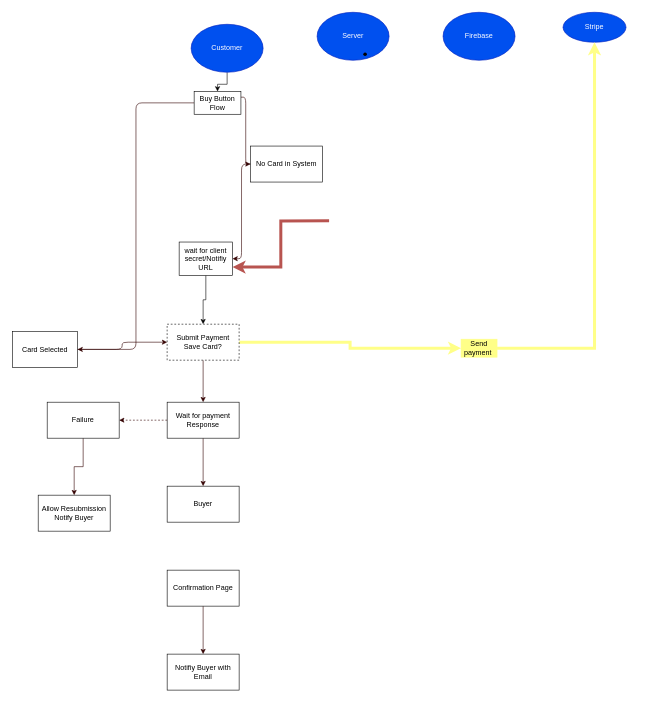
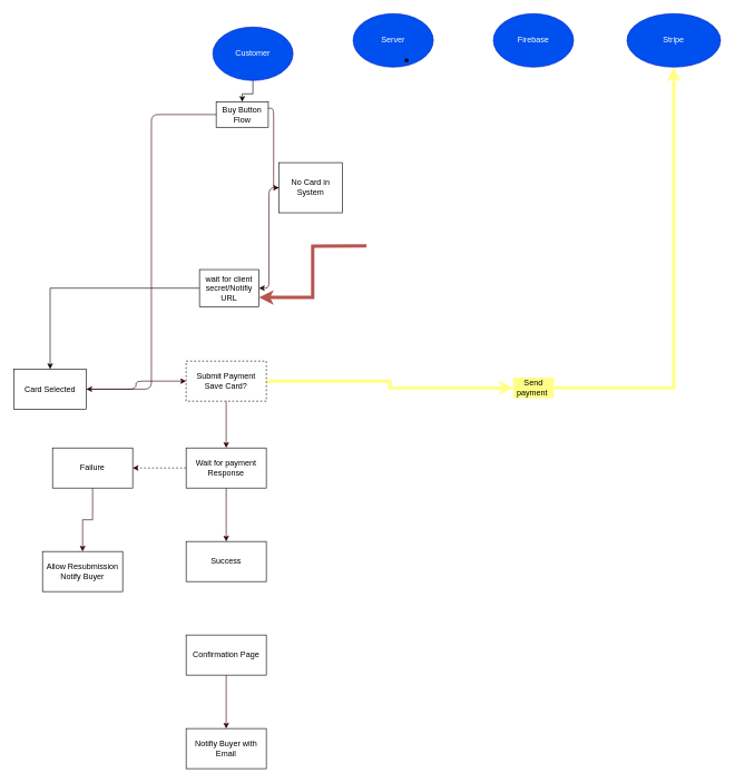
  <mxCell id="0" />
  <mxCell id="1" parent="0" />
  <mxCell id="2" style="edgeStyle=orthogonalEdgeStyle;rounded=0;orthogonalLoop=1;jettySize=auto;html=1;" edge="1" parent="1" source="3" target="28"><mxGeometry relative="1" as="geometry" /></mxCell>
  <mxCell id="3" value="Customer" style="ellipse;whiteSpace=wrap;html=1;fillColor=#0050ef;strokeColor=#001DBC;fontColor=#ffffff;" vertex="1" parent="1"><mxGeometry x="318" y="40" width="120" height="80" as="geometry" /></mxCell>
  <mxCell id="4" value="Server" style="ellipse;whiteSpace=wrap;html=1;fillColor=#0050ef;strokeColor=#001DBC;fontColor=#ffffff;" vertex="1" parent="1"><mxGeometry x="528" y="20" width="120" height="80" as="geometry" /></mxCell>
- <mxCell id="5" value="" style="edgeStyle=orthogonalEdgeStyle;rounded=0;orthogonalLoop=1;jettySize=auto;html=1;" edge="1" parent="1" source="6" target="10"><mxGeometry relative="1" as="geometry" /></mxCell>
+ <mxCell id="5" value="" style="edgeStyle=orthogonalEdgeStyle;rounded=0;orthogonalLoop=1;jettySize=auto;html=1;" edge="1" parent="1" source="6" target="30"><mxGeometry relative="1" as="geometry" /></mxCell>
  <mxCell id="6" value="wait for client secret/Notifiy URL" style="whiteSpace=wrap;html=1;" vertex="1" parent="1"><mxGeometry x="298" y="403" width="89" height="55.63" as="geometry" /></mxCell>
  <mxCell id="7" value="Firebase" style="ellipse;whiteSpace=wrap;html=1;fillColor=#0050ef;strokeColor=#001DBC;fontColor=#ffffff;" vertex="1" parent="1"><mxGeometry x="738" y="20" width="120" height="80" as="geometry" /></mxCell>
  <mxCell id="8" style="edgeStyle=orthogonalEdgeStyle;rounded=0;orthogonalLoop=1;jettySize=auto;html=1;fillColor=#ffff88;strokeColor=#FFFF88;strokeWidth=5;" edge="1" parent="1" source="10" target="18"><mxGeometry relative="1" as="geometry" /></mxCell>
  <mxCell id="9" style="edgeStyle=orthogonalEdgeStyle;rounded=0;orthogonalLoop=1;jettySize=auto;html=1;strokeColor=#330000;strokeWidth=1;" edge="1" parent="1" source="10" target="16"><mxGeometry relative="1" as="geometry" /></mxCell>
  <mxCell id="10" value="Submit Payment&lt;br&gt;Save Card?" style="whiteSpace=wrap;html=1;dashed=1;" vertex="1" parent="1"><mxGeometry x="278" y="540" width="120" height="60" as="geometry" /></mxCell>
  <mxCell id="11" style="edgeStyle=orthogonalEdgeStyle;rounded=0;orthogonalLoop=1;jettySize=auto;html=1;entryX=1;entryY=0.75;entryDx=0;entryDy=0;strokeColor=#B85450;strokeWidth=5;" edge="1" parent="1" target="6"><mxGeometry relative="1" as="geometry"><mxPoint x="548" y="367.5" as="sourcePoint" /></mxGeometry></mxCell>
  <mxCell id="12" value="" style="shape=waypoint;sketch=0;size=6;pointerEvents=1;points=[];fillColor=none;resizable=0;rotatable=0;perimeter=centerPerimeter;snapToPoint=1;" vertex="1" parent="1"><mxGeometry x="588" y="70" width="40" height="40" as="geometry" /></mxCell>
- <mxCell id="13" value="Stripe" style="ellipse;whiteSpace=wrap;html=1;fillColor=#0050ef;strokeColor=#001DBC;fontColor=#ffffff;" vertex="1" parent="1"><mxGeometry x="938" y="20" width="105" height="50" as="geometry" /></mxCell>
+ <mxCell id="13" value="Stripe" style="ellipse;whiteSpace=wrap;html=1;fillColor=#0050ef;strokeColor=#001DBC;fontColor=#ffffff;" vertex="1" parent="1"><mxGeometry x="938" y="20" width="140" height="80" as="geometry" /></mxCell>
  <mxCell id="14" value="" style="edgeStyle=orthogonalEdgeStyle;rounded=0;orthogonalLoop=1;jettySize=auto;html=1;strokeColor=#330000;strokeWidth=1;dashed=1;" edge="1" parent="1" source="16" target="20"><mxGeometry relative="1" as="geometry" /></mxCell>
  <mxCell id="15" value="" style="edgeStyle=orthogonalEdgeStyle;rounded=0;orthogonalLoop=1;jettySize=auto;html=1;strokeColor=#330000;strokeWidth=1;" edge="1" parent="1" source="16" target="22"><mxGeometry relative="1" as="geometry" /></mxCell>
  <mxCell id="16" value="Wait for payment Response" style="whiteSpace=wrap;html=1;" vertex="1" parent="1"><mxGeometry x="278" y="670" width="120" height="60" as="geometry" /></mxCell>
  <mxCell id="17" style="edgeStyle=orthogonalEdgeStyle;rounded=0;orthogonalLoop=1;jettySize=auto;html=1;strokeColor=#FFFF88;strokeWidth=5;" edge="1" parent="1" source="18" target="13"><mxGeometry relative="1" as="geometry" /></mxCell>
  <mxCell id="18" value="Send payment&amp;nbsp;" style="text;html=1;strokeColor=#FFFF88;fillColor=#FFFF88;align=center;verticalAlign=middle;whiteSpace=wrap;rounded=0;" vertex="1" parent="1"><mxGeometry x="768" y="565" width="60" height="30" as="geometry" /></mxCell>
  <mxCell id="19" value="" style="edgeStyle=orthogonalEdgeStyle;rounded=0;orthogonalLoop=1;jettySize=auto;html=1;strokeColor=#330000;strokeWidth=1;" edge="1" parent="1" source="20" target="21"><mxGeometry relative="1" as="geometry" /></mxCell>
  <mxCell id="20" value="Failure" style="whiteSpace=wrap;html=1;" vertex="1" parent="1"><mxGeometry x="78" y="670" width="120" height="60" as="geometry" /></mxCell>
  <mxCell id="21" value="Allow Resubmission&lt;br&gt;Notify Buyer" style="whiteSpace=wrap;html=1;" vertex="1" parent="1"><mxGeometry x="63" y="825" width="120" height="60" as="geometry" /></mxCell>
- <mxCell id="22" value="Buyer" style="whiteSpace=wrap;html=1;" vertex="1" parent="1"><mxGeometry x="278" y="810" width="120" height="60" as="geometry" /></mxCell>
+ <mxCell id="22" value="Success" style="whiteSpace=wrap;html=1;" vertex="1" parent="1"><mxGeometry x="278" y="810" width="120" height="60" as="geometry" /></mxCell>
  <mxCell id="23" value="" style="edgeStyle=orthogonalEdgeStyle;rounded=0;orthogonalLoop=1;jettySize=auto;html=1;strokeColor=#330000;strokeWidth=1;" edge="1" parent="1" source="24" target="25"><mxGeometry relative="1" as="geometry" /></mxCell>
  <mxCell id="24" value="Confirmation Page" style="whiteSpace=wrap;html=1;" vertex="1" parent="1"><mxGeometry x="278" y="950" width="120" height="60" as="geometry" /></mxCell>
  <mxCell id="25" value="Notifiy Buyer with Email" style="whiteSpace=wrap;html=1;" vertex="1" parent="1"><mxGeometry x="278" y="1090" width="120" height="60" as="geometry" /></mxCell>
  <mxCell id="26" style="edgeStyle=elbowEdgeStyle;rounded=1;orthogonalLoop=1;jettySize=auto;html=1;strokeColor=#330000;strokeWidth=1;" edge="1" parent="1" source="28" target="30"><mxGeometry relative="1" as="geometry"><mxPoint x="248.667" y="266.333" as="targetPoint" /></mxGeometry></mxCell>
  <mxCell id="27" style="edgeStyle=elbowEdgeStyle;rounded=1;orthogonalLoop=1;jettySize=auto;html=1;exitX=1;exitY=0.25;exitDx=0;exitDy=0;strokeColor=#330000;strokeWidth=1;" edge="1" parent="1" source="28" target="32"><mxGeometry relative="1" as="geometry"><mxPoint x="490.667" y="281.667" as="targetPoint" /></mxGeometry></mxCell>
  <mxCell id="28" value="Buy Button Flow" style="rounded=0;whiteSpace=wrap;html=1;" vertex="1" parent="1"><mxGeometry x="323" y="152" width="78" height="38" as="geometry" /></mxCell>
  <mxCell id="29" style="edgeStyle=elbowEdgeStyle;rounded=1;orthogonalLoop=1;jettySize=auto;html=1;strokeColor=#330000;strokeWidth=1;" edge="1" parent="1" source="30" target="10"><mxGeometry relative="1" as="geometry" /></mxCell>
  <mxCell id="30" value="Card Selected" style="rounded=0;whiteSpace=wrap;html=1;strokeColor=default;fillColor=none;" vertex="1" parent="1"><mxGeometry x="20" y="552" width="108.67" height="60" as="geometry" /></mxCell>
  <mxCell id="31" style="edgeStyle=elbowEdgeStyle;rounded=1;orthogonalLoop=1;jettySize=auto;html=1;strokeColor=#330000;strokeWidth=1;" edge="1" parent="1" source="32" target="6"><mxGeometry relative="1" as="geometry" /></mxCell>
- <mxCell id="32" value="No Card in System&lt;br&gt;" style="rounded=0;whiteSpace=wrap;html=1;strokeColor=default;fillColor=none;" vertex="1" parent="1"><mxGeometry x="416.997" y="242.997" width="120" height="60" as="geometry" /></mxCell>
+ <mxCell id="32" value="No Card in System&lt;br&gt;" style="rounded=0;whiteSpace=wrap;html=1;strokeColor=default;fillColor=none;" vertex="1" parent="1"><mxGeometry x="416.997" y="242.997" width="95" height="75" as="geometry" /></mxCell>
